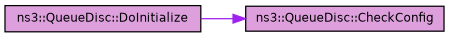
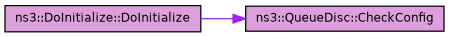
  digraph {
    rankdir=RL
    node [color=black fillcolor=plum fontname=Helvetica fontsize=10 shape=record style=filled]
    n1 [fontcolor=black height=0.2 label="ns3::QueueDisc::CheckConfig" width=0.4]
-   n2 [height=0.2 label="ns3::QueueDisc::DoInitialize" width=0.4]
+   n2 [height=0.2 label="ns3::DoInitialize::DoInitialize" width=0.4]
    n1 -> n2 [color=purple dir=back fontname=Helvetica fontsize=10 labelfontname=Helvetica labelfontsize=10 style=solid]
  }
